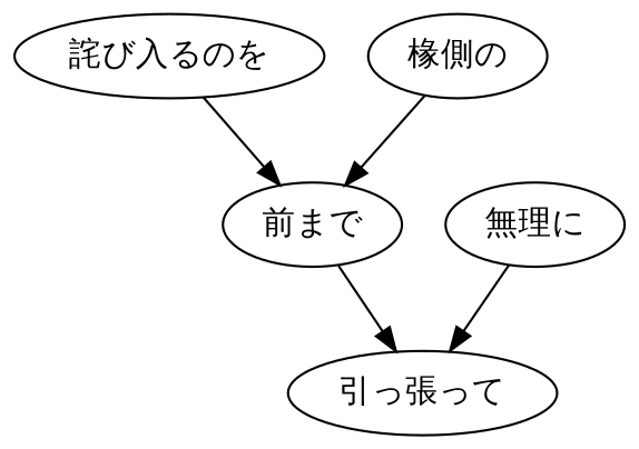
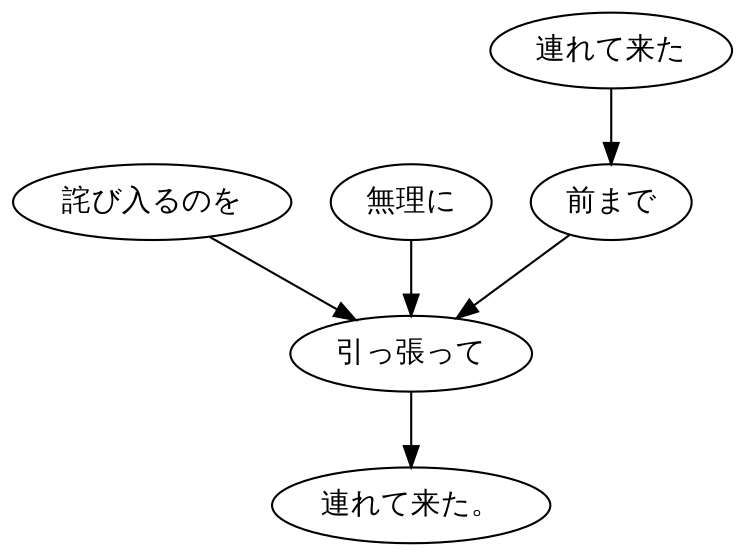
  digraph {
    fontname=Merriweather
    node [fontname=Merriweather]
    edge [fontname=Merriweather]
    n1 [label="詫び入るのを"]
    n2 [label="引っ張って"]
+   n3 [label="連れて来た。"]
    n4 [label="無理に"]
-   n5 [label="椽側の"]
+   n5 [label="連れて来た"]
    n6 [label="前まで"]
-   n1 -> n6
+   n1 -> n2
+   n2 -> n3
    n4 -> n2
    n5 -> n6
    n6 -> n2
  }
